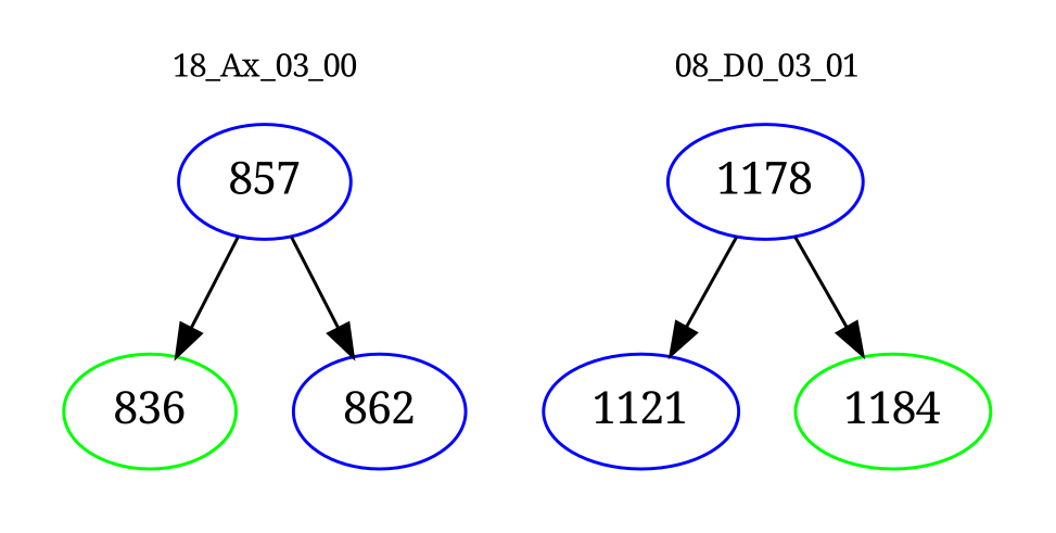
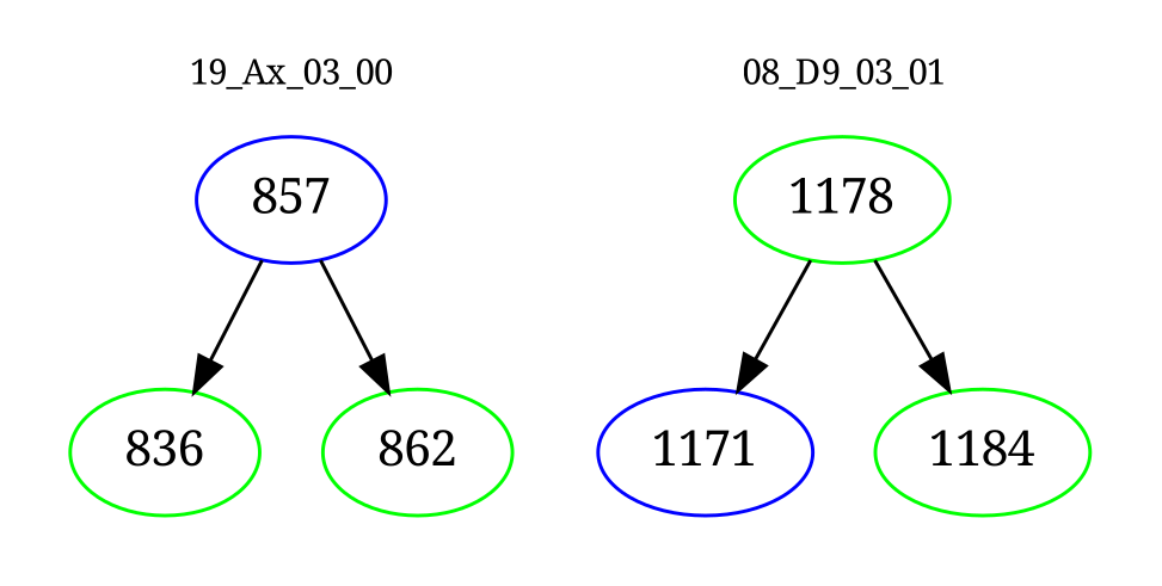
  digraph {
    fontname="Noto Serif"
    node [color=blue fontname="Noto Serif"]
    edge [color=black fontname="Noto Serif"]
    n1 [label=857]
    n2 [color=green label=836]
-   n3 [label=862]
-   n4 [label=1178]
-   n5 [label=1121]
+   n3 [color=green label=862]
+   n4 [color=green label=1178]
+   n5 [label=1171]
    n6 [color=green label=1184]
    subgraph cluster_1 {
      color=white
      fontsize=10
-     label="18_Ax_03_00"
+     label="19_Ax_03_00"
      n1
      n2
      n3
    }
    subgraph cluster_2 {
      color=white
      fontsize=10
-     label="08_D0_03_01"
+     label="08_D9_03_01"
      n4
      n5
      n6
    }
    n1 -> n2
    n1 -> n3
    n4 -> n5
    n4 -> n6
  }
